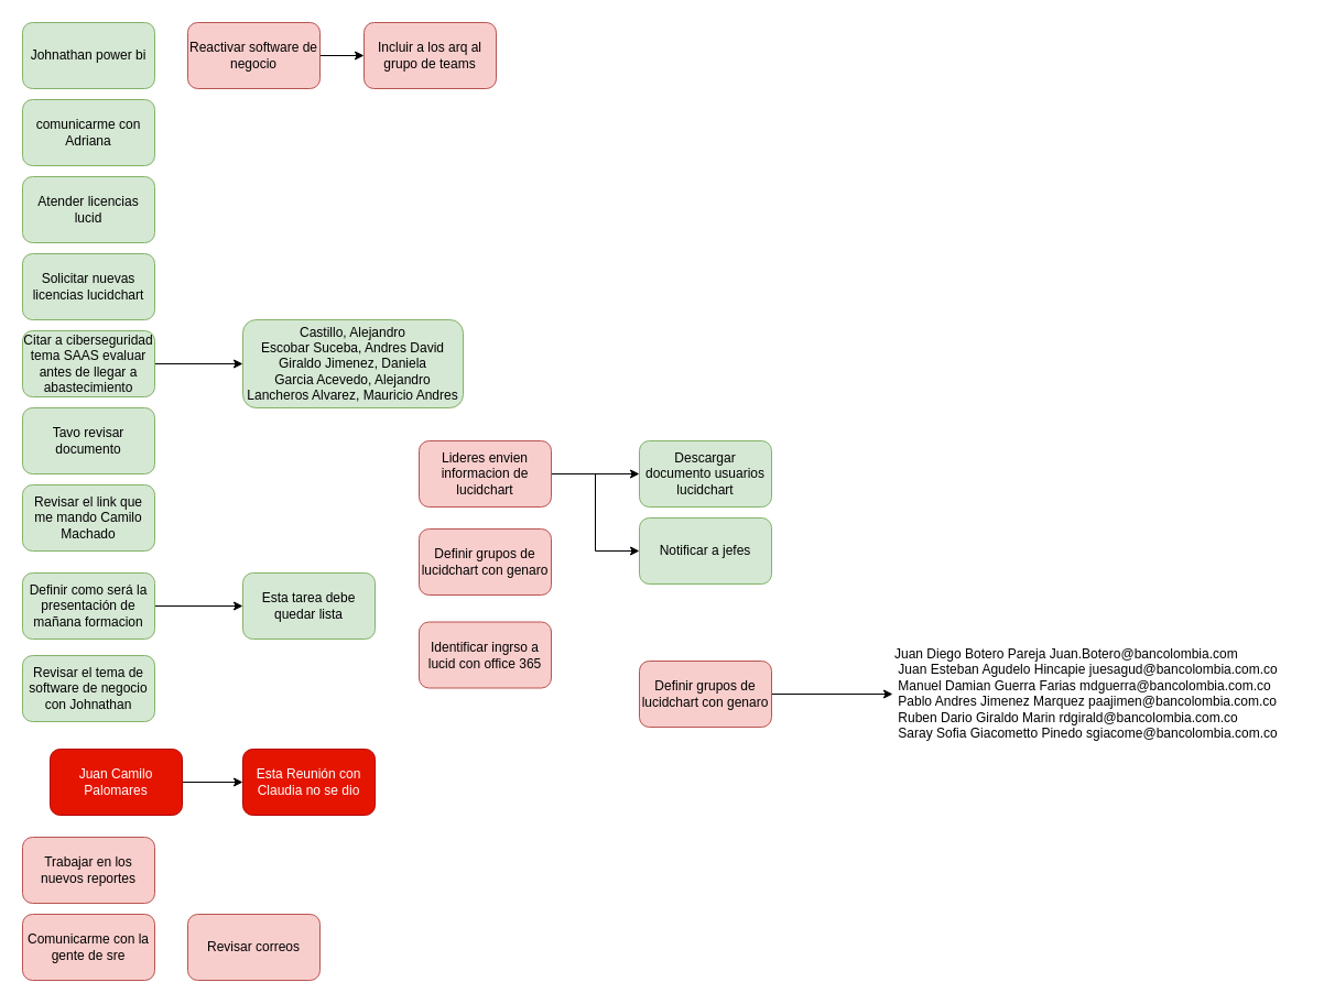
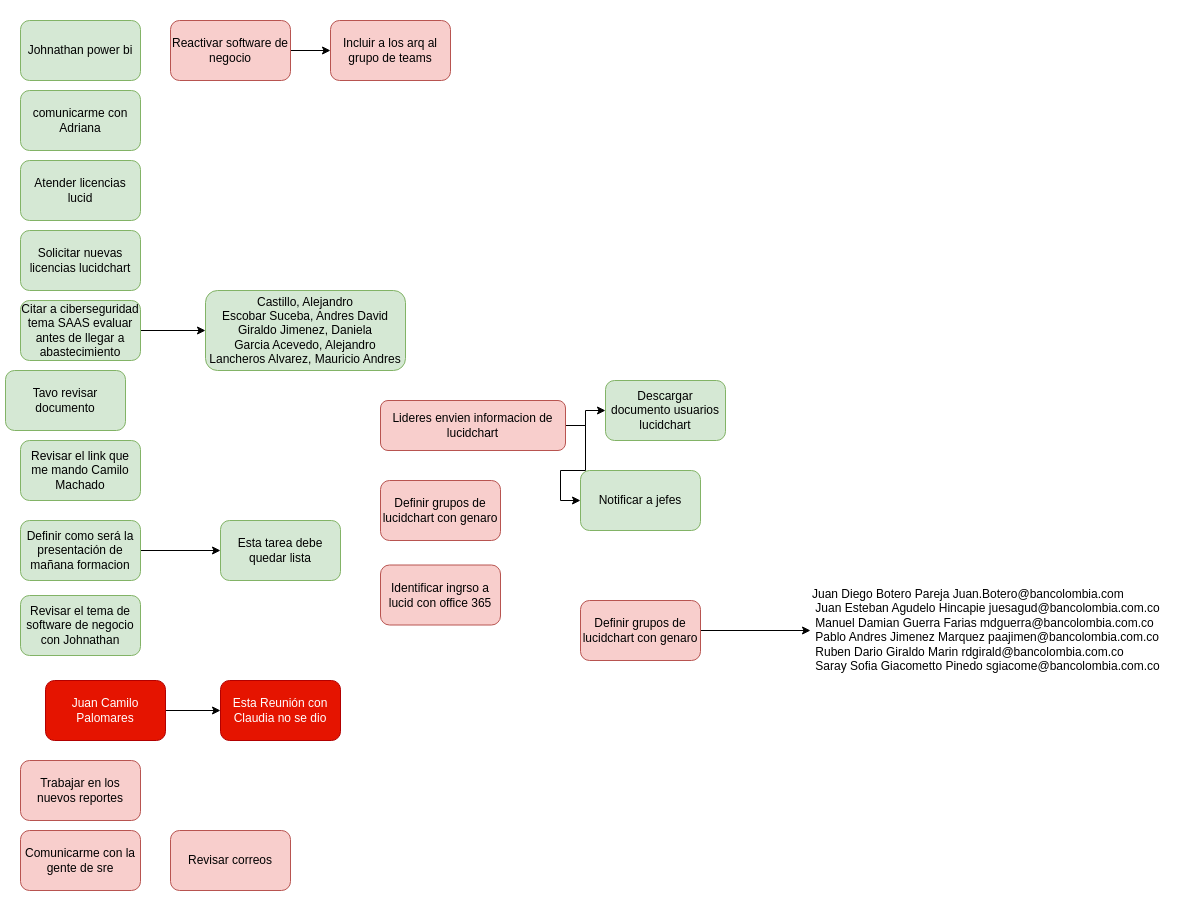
  <mxCell id="0" />
  <mxCell id="1" parent="0" />
  <mxCell id="2" value="Johnathan power bi" style="rounded=1;whiteSpace=wrap;html=1;fillColor=#d5e8d4;strokeColor=#82b366;" parent="1" vertex="1"><mxGeometry x="20" y="20" width="120" height="60" as="geometry" /></mxCell>
  <mxCell id="3" value="" style="edgeStyle=orthogonalEdgeStyle;rounded=0;orthogonalLoop=1;jettySize=auto;html=1;" parent="1" source="4" target="11" edge="1"><mxGeometry relative="1" as="geometry" /></mxCell>
  <mxCell id="4" value="Juan Camilo Palomares" style="rounded=1;whiteSpace=wrap;html=1;fillColor=#e51400;fontColor=#ffffff;strokeColor=#B20000;" parent="1" vertex="1"><mxGeometry x="45" y="680" width="120" height="60" as="geometry" /></mxCell>
  <mxCell id="5" value="Revisar correos" style="rounded=1;whiteSpace=wrap;html=1;fillColor=#f8cecc;strokeColor=#b85450;" parent="1" vertex="1"><mxGeometry x="170" y="830" width="120" height="60" as="geometry" /></mxCell>
- <mxCell id="6" value="Tavo revisar documento" style="rounded=1;whiteSpace=wrap;html=1;fillColor=#d5e8d4;strokeColor=#82b366;" parent="1" vertex="1"><mxGeometry x="20" y="370" width="120" height="60" as="geometry" /></mxCell>
+ <mxCell id="6" value="Tavo revisar documento" style="rounded=1;whiteSpace=wrap;html=1;fillColor=#d5e8d4;strokeColor=#82b366;" parent="1" vertex="1"><mxGeometry x="5" y="370" width="120" height="60" as="geometry" /></mxCell>
  <mxCell id="7" value="Trabajar en los nuevos reportes" style="rounded=1;whiteSpace=wrap;html=1;fillColor=#f8cecc;strokeColor=#b85450;" parent="1" vertex="1"><mxGeometry x="20" y="760" width="120" height="60" as="geometry" /></mxCell>
  <mxCell id="8" value="Comunicarme con la gente de sre" style="rounded=1;whiteSpace=wrap;html=1;fillColor=#f8cecc;strokeColor=#b85450;" parent="1" vertex="1"><mxGeometry x="20" y="830" width="120" height="60" as="geometry" /></mxCell>
  <mxCell id="9" value="comunicarme con Adriana" style="rounded=1;whiteSpace=wrap;html=1;fillColor=#d5e8d4;strokeColor=#82b366;" parent="1" vertex="1"><mxGeometry x="20" y="90" width="120" height="60" as="geometry" /></mxCell>
  <mxCell id="10" value="Revisar el link que me mando Camilo Machado" style="rounded=1;whiteSpace=wrap;html=1;fillColor=#d5e8d4;strokeColor=#82b366;" parent="1" vertex="1"><mxGeometry x="20" y="440" width="120" height="60" as="geometry" /></mxCell>
  <mxCell id="11" value="Esta Reunión con Claudia no se dio" style="rounded=1;whiteSpace=wrap;html=1;fillColor=#e51400;fontColor=#ffffff;strokeColor=#B20000;" parent="1" vertex="1"><mxGeometry x="220" y="680" width="120" height="60" as="geometry" /></mxCell>
  <mxCell id="12" value="" style="edgeStyle=orthogonalEdgeStyle;rounded=0;orthogonalLoop=1;jettySize=auto;html=1;" parent="1" source="13" target="14" edge="1"><mxGeometry relative="1" as="geometry" /></mxCell>
  <mxCell id="13" value="Definir como será la presentación de mañana formacion" style="rounded=1;whiteSpace=wrap;html=1;fillColor=#d5e8d4;strokeColor=#82b366;" parent="1" vertex="1"><mxGeometry x="20" y="520" width="120" height="60" as="geometry" /></mxCell>
  <mxCell id="14" value="Esta tarea debe quedar lista" style="rounded=1;whiteSpace=wrap;html=1;fillColor=#d5e8d4;strokeColor=#82b366;" parent="1" vertex="1"><mxGeometry x="220" y="520" width="120" height="60" as="geometry" /></mxCell>
  <mxCell id="15" value="Atender licencias lucid" style="rounded=1;whiteSpace=wrap;html=1;fillColor=#d5e8d4;strokeColor=#82b366;" parent="1" vertex="1"><mxGeometry x="20" y="160" width="120" height="60" as="geometry" /></mxCell>
  <mxCell id="16" value="Solicitar nuevas licencias lucidchart" style="rounded=1;whiteSpace=wrap;html=1;fillColor=#d5e8d4;strokeColor=#82b366;" parent="1" vertex="1"><mxGeometry x="20" y="230" width="120" height="60" as="geometry" /></mxCell>
  <mxCell id="17" value="Revisar el tema de software de negocio con Johnathan" style="rounded=1;whiteSpace=wrap;html=1;fillColor=#d5e8d4;strokeColor=#82b366;" parent="1" vertex="1"><mxGeometry x="20" y="595" width="120" height="60" as="geometry" /></mxCell>
  <mxCell id="18" value="" style="edgeStyle=orthogonalEdgeStyle;rounded=0;orthogonalLoop=1;jettySize=auto;html=1;" parent="1" source="19" target="20" edge="1"><mxGeometry relative="1" as="geometry" /></mxCell>
  <mxCell id="19" value="Citar a ciberseguridad tema SAAS evaluar antes de llegar a abastecimiento" style="rounded=1;whiteSpace=wrap;html=1;fillColor=#d5e8d4;strokeColor=#82b366;" parent="1" vertex="1"><mxGeometry x="20" y="300" width="120" height="60" as="geometry" /></mxCell>
- <mxCell id="20" value="Castillo, Alejandro&lt;br/&gt;Escobar Suceba, Andres David&lt;br/&gt;Giraldo Jimenez, Daniela&lt;br/&gt;Garcia Acevedo, Alejandro&lt;br/&gt;Lancheros Alvarez, Mauricio Andres" style="rounded=1;whiteSpace=wrap;html=1;fillColor=#d5e8d4;strokeColor=#82b366;" parent="1" vertex="1"><mxGeometry x="220" y="290" width="200" height="80" as="geometry" /></mxCell>
+ <mxCell id="20" value="Castillo, Alejandro&lt;br/&gt;Escobar Suceba, Andres David&lt;br/&gt;Giraldo Jimenez, Daniela&lt;br/&gt;Garcia Acevedo, Alejandro&lt;br/&gt;Lancheros Alvarez, Mauricio Andres" style="rounded=1;whiteSpace=wrap;html=1;fillColor=#d5e8d4;strokeColor=#82b366;" parent="1" vertex="1"><mxGeometry x="205" y="290" width="200" height="80" as="geometry" /></mxCell>
  <mxCell id="21" value="" style="edgeStyle=orthogonalEdgeStyle;rounded=0;orthogonalLoop=1;jettySize=auto;html=1;" parent="1" source="23" target="24" edge="1"><mxGeometry relative="1" as="geometry" /></mxCell>
  <mxCell id="22" style="edgeStyle=orthogonalEdgeStyle;rounded=0;orthogonalLoop=1;jettySize=auto;html=1;entryX=0;entryY=0.5;entryDx=0;entryDy=0;" parent="1" source="23" target="25" edge="1"><mxGeometry relative="1" as="geometry" /></mxCell>
- <mxCell id="23" value="Lideres envien informacion de lucidchart" style="rounded=1;whiteSpace=wrap;html=1;fillColor=#f8cecc;strokeColor=#b85450;" parent="1" vertex="1"><mxGeometry x="380" y="400" width="120" height="60" as="geometry" /></mxCell>
- <mxCell id="24" value="Descargar documento usuarios lucidchart" style="rounded=1;whiteSpace=wrap;html=1;fillColor=#d5e8d4;strokeColor=#82b366;" parent="1" vertex="1"><mxGeometry x="580" y="400" width="120" height="60" as="geometry" /></mxCell>
+ <mxCell id="23" value="Lideres envien informacion de lucidchart" style="rounded=1;whiteSpace=wrap;html=1;fillColor=#f8cecc;strokeColor=#b85450;" parent="1" vertex="1"><mxGeometry x="380" y="400" width="185" height="50" as="geometry" /></mxCell>
+ <mxCell id="24" value="Descargar documento usuarios lucidchart" style="rounded=1;whiteSpace=wrap;html=1;fillColor=#d5e8d4;strokeColor=#82b366;" parent="1" vertex="1"><mxGeometry x="605" y="380" width="120" height="60" as="geometry" /></mxCell>
  <mxCell id="25" value="Notificar a jefes" style="rounded=1;whiteSpace=wrap;html=1;fillColor=#d5e8d4;strokeColor=#82b366;" parent="1" vertex="1"><mxGeometry x="580" y="470" width="120" height="60" as="geometry" /></mxCell>
  <mxCell id="26" value="Definir grupos de lucidchart con genaro" style="rounded=1;whiteSpace=wrap;html=1;fillColor=#f8cecc;strokeColor=#b85450;" parent="1" vertex="1"><mxGeometry x="380" y="480" width="120" height="60" as="geometry" /></mxCell>
  <mxCell id="27" value="Identificar ingrso a lucid con office 365" style="rounded=1;whiteSpace=wrap;html=1;fillColor=#f8cecc;strokeColor=#b85450;" parent="1" vertex="1"><mxGeometry x="380" y="564.5" width="120" height="60" as="geometry" /></mxCell>
  <mxCell id="28" style="edgeStyle=orthogonalEdgeStyle;rounded=0;orthogonalLoop=1;jettySize=auto;html=1;entryX=0;entryY=0.5;entryDx=0;entryDy=0;" parent="1" source="29" target="30" edge="1"><mxGeometry relative="1" as="geometry" /></mxCell>
  <mxCell id="29" value="Definir grupos de lucidchart con genaro" style="rounded=1;whiteSpace=wrap;html=1;fillColor=#f8cecc;strokeColor=#b85450;" parent="1" vertex="1"><mxGeometry x="580" y="600" width="120" height="60" as="geometry" /></mxCell>
  <mxCell id="30" value="Juan Diego Botero Pareja  Juan.Botero@bancolombia.com&#10; Juan Esteban Agudelo Hincapie  juesagud@bancolombia.com.co&#10; Manuel Damian Guerra Farias  mdguerra@bancolombia.com.co&#10; Pablo Andres Jimenez Marquez  paajimen@bancolombia.com.co&#10; Ruben Dario Giraldo Marin  rdgirald@bancolombia.com.co&#10; Saray Sofia Giacometto Pinedo  sgiacome@bancolombia.com.co" style="text;whiteSpace=wrap;html=1;" parent="1" vertex="1"><mxGeometry x="810" y="580" width="370" height="100" as="geometry" /></mxCell>
  <mxCell id="31" value="" style="edgeStyle=orthogonalEdgeStyle;rounded=0;orthogonalLoop=1;jettySize=auto;html=1;" edge="1" parent="1" source="32" target="33"><mxGeometry relative="1" as="geometry" /></mxCell>
  <mxCell id="32" value="Reactivar software de negocio" style="rounded=1;whiteSpace=wrap;html=1;fillColor=#f8cecc;strokeColor=#b85450;" vertex="1" parent="1"><mxGeometry x="170" y="20" width="120" height="60" as="geometry" /></mxCell>
  <mxCell id="33" value="Incluir a los arq al grupo de teams" style="rounded=1;whiteSpace=wrap;html=1;fillColor=#f8cecc;strokeColor=#b85450;" vertex="1" parent="1"><mxGeometry x="330" y="20" width="120" height="60" as="geometry" /></mxCell>
